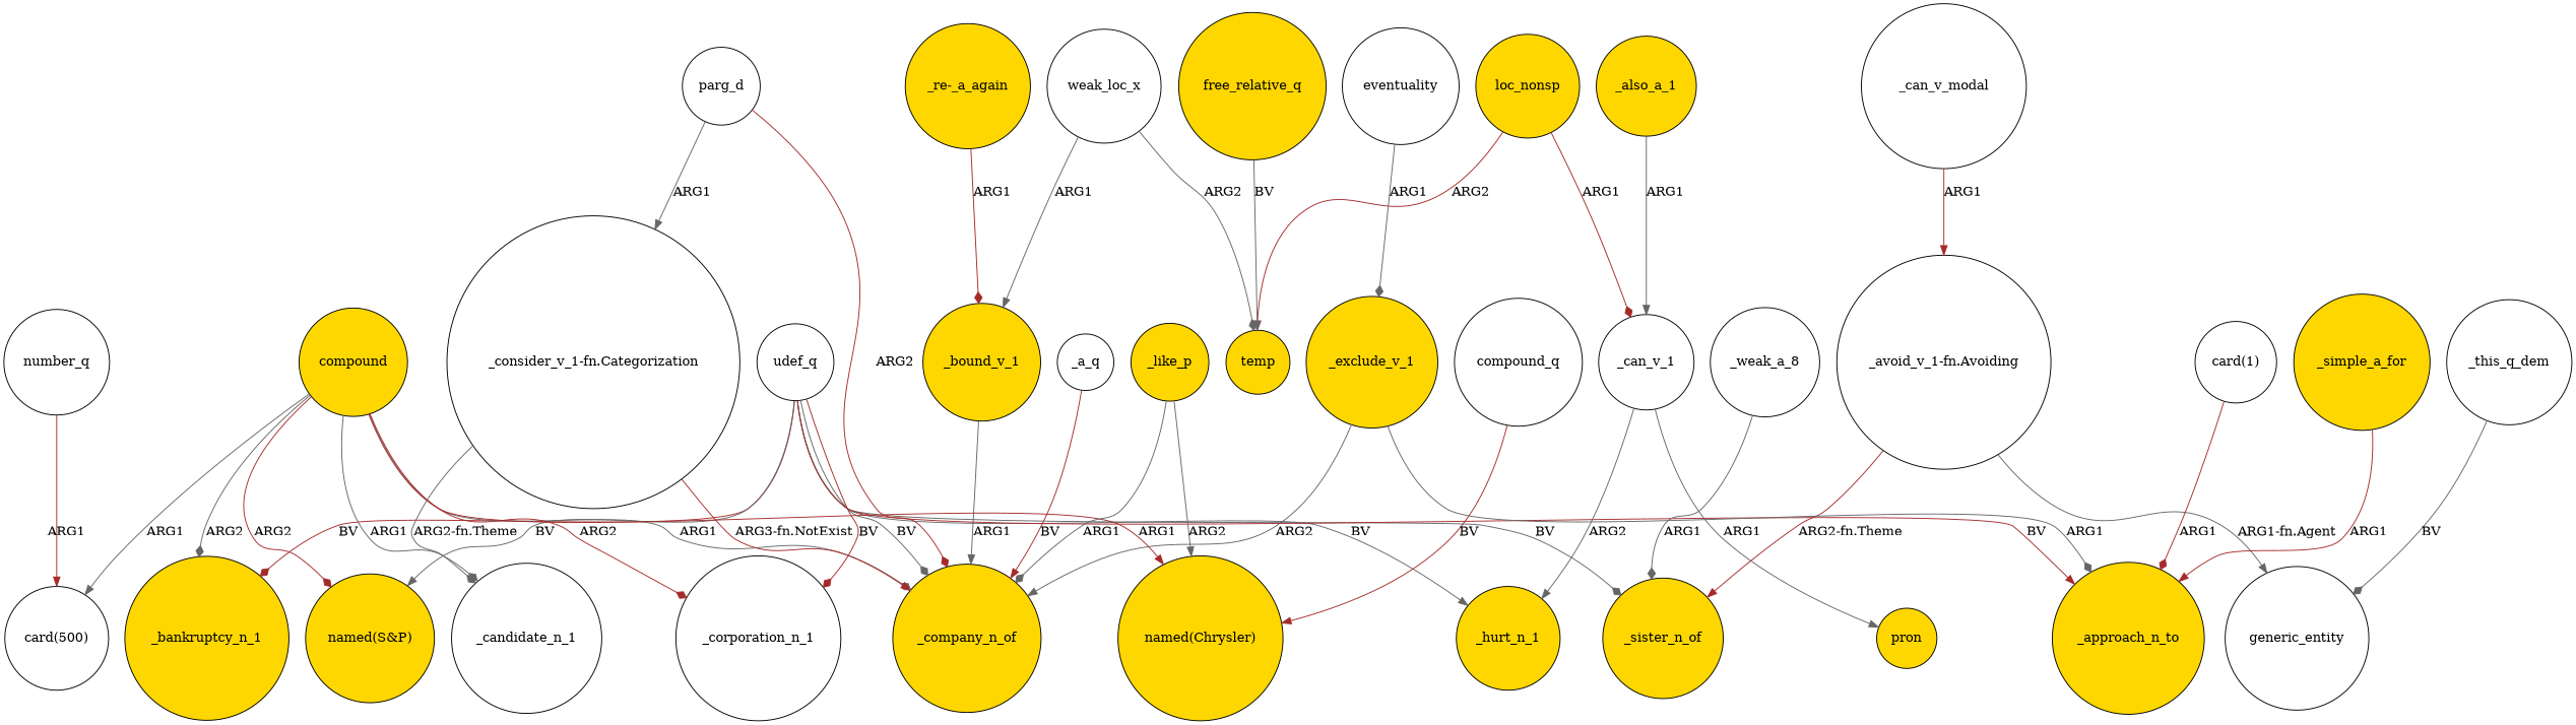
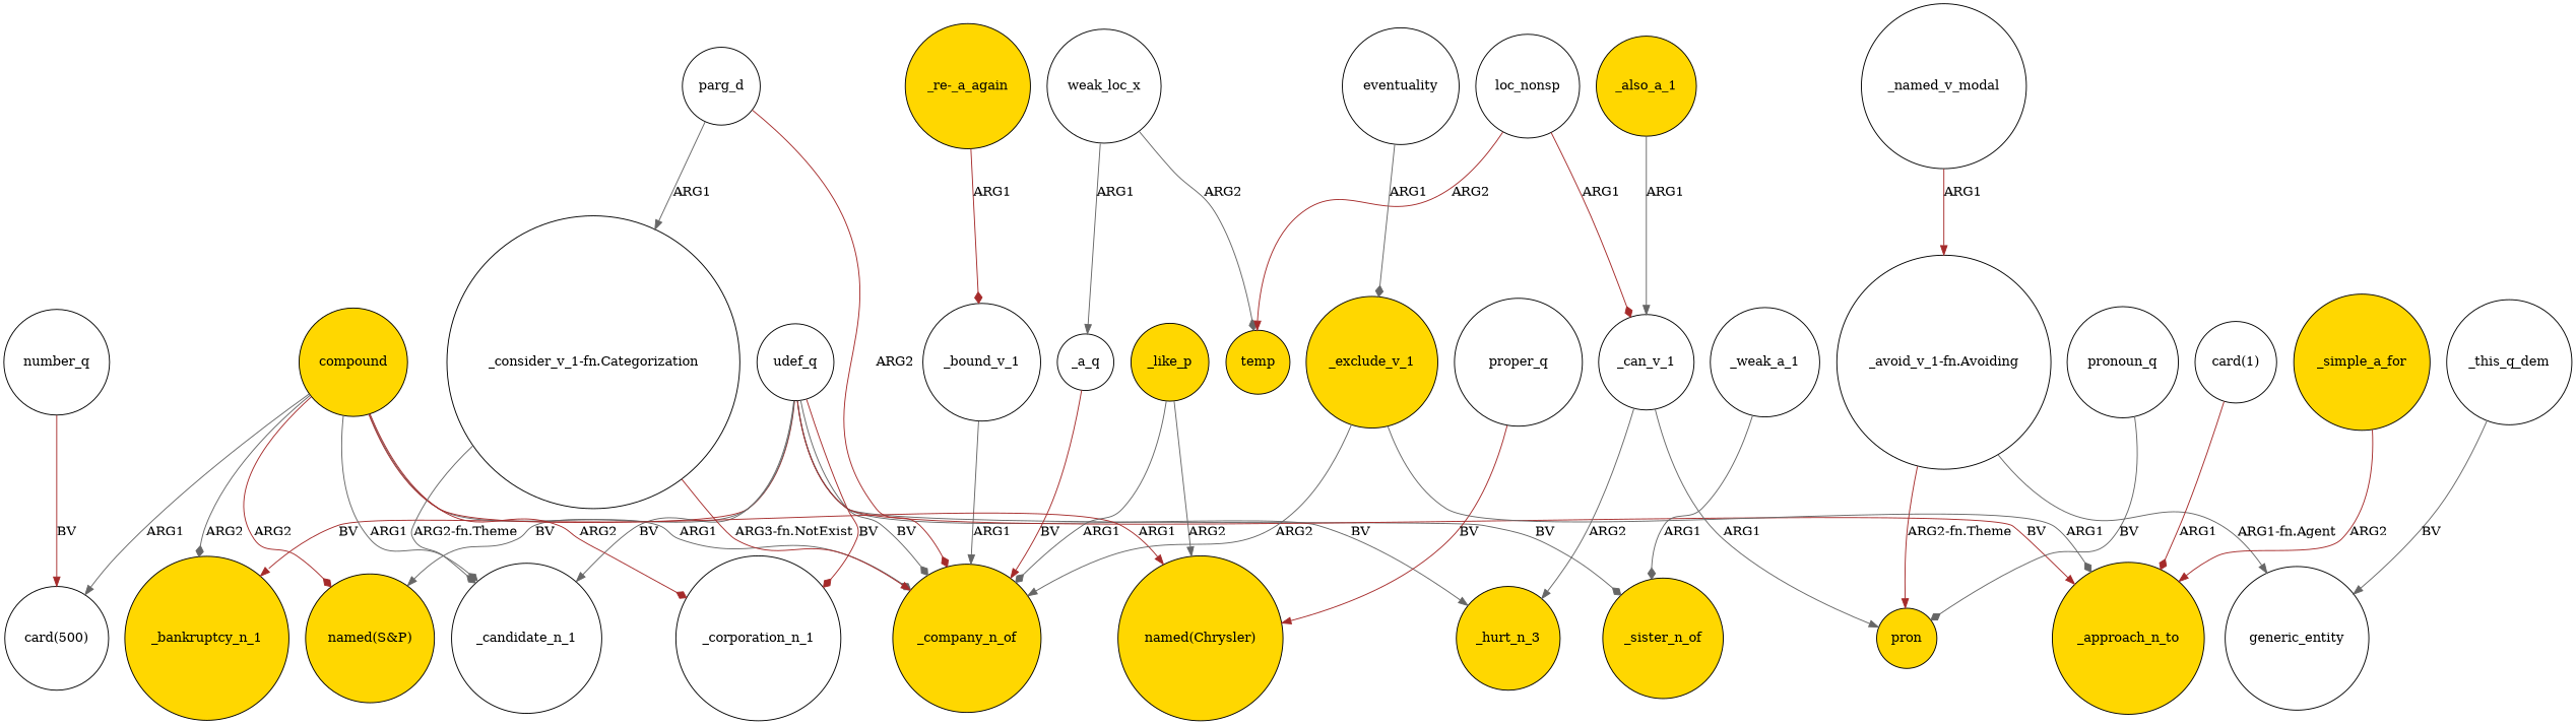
  digraph {
    node [fillcolor=white shape=circle style=filled]
    edge [arrowhead=normal color=gray40]
    _company_n_of [fillcolor=gold]
-   _bound_v_1 [fillcolor=gold]
+   _bound_v_1
    udef_q
    _bankruptcy_n_1 [fillcolor=gold]
    _corporation_n_1
-   _hurt_n_1 [fillcolor=gold]
+   _hurt_n_1 [fillcolor=gold label=_hurt_n_3]
    _sister_n_of [fillcolor=gold]
    "named(S&P)" [fillcolor=gold]
    _approach_n_to [fillcolor=gold]
    _candidate_n_1
    _can_v_1
    pron [fillcolor=gold]
    "_re-_a_again" [fillcolor=gold]
    compound [fillcolor=gold]
    "named(Chrysler)" [fillcolor=gold]
    "card(500)"
    _like_p [fillcolor=gold]
    n18 [label=weak_loc_x]
    temp [fillcolor=gold]
    parg_d
    "_consider_v_1-fn.Categorization"
    "_avoid_v_1-fn.Avoiding"
    generic_entity
-   _weak_a_1 [label=_weak_a_8]
-   proper_q [label=compound_q]
+   _weak_a_1
+   proper_q
    "card(1)"
    number_q
-   loc_nonsp [fillcolor=gold]
+   pronoun_q
+   loc_nonsp
    _this_q_dem
    _also_a_1 [fillcolor=gold]
    _exclude_v_1 [fillcolor=gold]
    eventuality
    _simple_a_for [fillcolor=gold]
-   _can_v_modal
+   _can_v_modal [label=_named_v_modal]
    _a_q
-   free_relative_q [fillcolor=gold]
    _bound_v_1 -> _company_n_of [label=ARG1]
    udef_q -> _company_n_of [arrowhead=diamond label=BV]
-   udef_q -> _bankruptcy_n_1 [arrowhead=diamond color=brown label=BV]
+   udef_q -> _bankruptcy_n_1 [color=brown label=BV]
    udef_q -> _corporation_n_1 [arrowhead=diamond color=brown label=BV]
    udef_q -> _hurt_n_1 [label=BV]
    udef_q -> _sister_n_of [arrowhead=diamond label=BV]
    udef_q -> "named(S&P)" [label=BV]
    udef_q -> _approach_n_to [color=brown label=BV]
+   udef_q -> _candidate_n_1 [label=BV]
    _can_v_1 -> _hurt_n_1 [label=ARG2]
    _can_v_1 -> pron [label=ARG1]
    "_re-_a_again" -> _bound_v_1 [arrowhead=diamond color=brown label=ARG1]
    compound -> _company_n_of [arrowhead=diamond label=ARG1]
    compound -> _bankruptcy_n_1 [arrowhead=diamond label=ARG2]
    compound -> _corporation_n_1 [arrowhead=diamond color=brown label=ARG2]
    compound -> "named(S&P)" [arrowhead=diamond color=brown label=ARG2]
    compound -> _candidate_n_1 [arrowhead=diamond label=ARG1]
    compound -> "named(Chrysler)" [color=brown label=ARG1]
    compound -> "card(500)" [label=ARG1]
    _like_p -> _company_n_of [arrowhead=diamond label=ARG1]
    _like_p -> "named(Chrysler)" [label=ARG2]
-   n18 -> _bound_v_1 [label=ARG1]
+   n18 -> _a_q [label=ARG1]
    n18 -> temp [arrowhead=diamond label=ARG2]
    parg_d -> _company_n_of [arrowhead=diamond color=brown label=ARG2]
    parg_d -> "_consider_v_1-fn.Categorization" [label=ARG1]
    "_consider_v_1-fn.Categorization" -> _company_n_of [color=brown label="ARG3-fn.NotExist"]
    "_consider_v_1-fn.Categorization" -> _candidate_n_1 [arrowhead=diamond label="ARG2-fn.Theme"]
-   "_avoid_v_1-fn.Avoiding" -> _sister_n_of [color=brown label="ARG2-fn.Theme"]
+   "_avoid_v_1-fn.Avoiding" -> pron [color=brown label="ARG2-fn.Theme"]
    "_avoid_v_1-fn.Avoiding" -> generic_entity [label="ARG1-fn.Agent"]
    _weak_a_1 -> _sister_n_of [arrowhead=diamond label=ARG1]
    proper_q -> "named(Chrysler)" [color=brown label=BV]
    "card(1)" -> _approach_n_to [arrowhead=diamond color=brown label=ARG1]
-   number_q -> "card(500)" [color=brown label=ARG1]
+   number_q -> "card(500)" [color=brown label=BV]
+   pronoun_q -> pron [arrowhead=diamond label=BV]
    loc_nonsp -> _can_v_1 [arrowhead=diamond color=brown label=ARG1]
    loc_nonsp -> temp [color=brown label=ARG2]
-   _this_q_dem -> generic_entity [arrowhead=diamond label=BV]
+   _this_q_dem -> generic_entity [label=BV]
    _also_a_1 -> _can_v_1 [label=ARG1]
    _exclude_v_1 -> _company_n_of [label=ARG2]
    _exclude_v_1 -> _approach_n_to [arrowhead=diamond label=ARG1]
    eventuality -> _exclude_v_1 [arrowhead=diamond label=ARG1]
-   _simple_a_for -> _approach_n_to [color=brown label=ARG1]
+   _simple_a_for -> _approach_n_to [color=brown label=ARG2]
    _can_v_modal -> "_avoid_v_1-fn.Avoiding" [color=brown label=ARG1]
    _a_q -> _company_n_of [color=brown label=BV]
-   free_relative_q -> temp [label=BV]
  }
